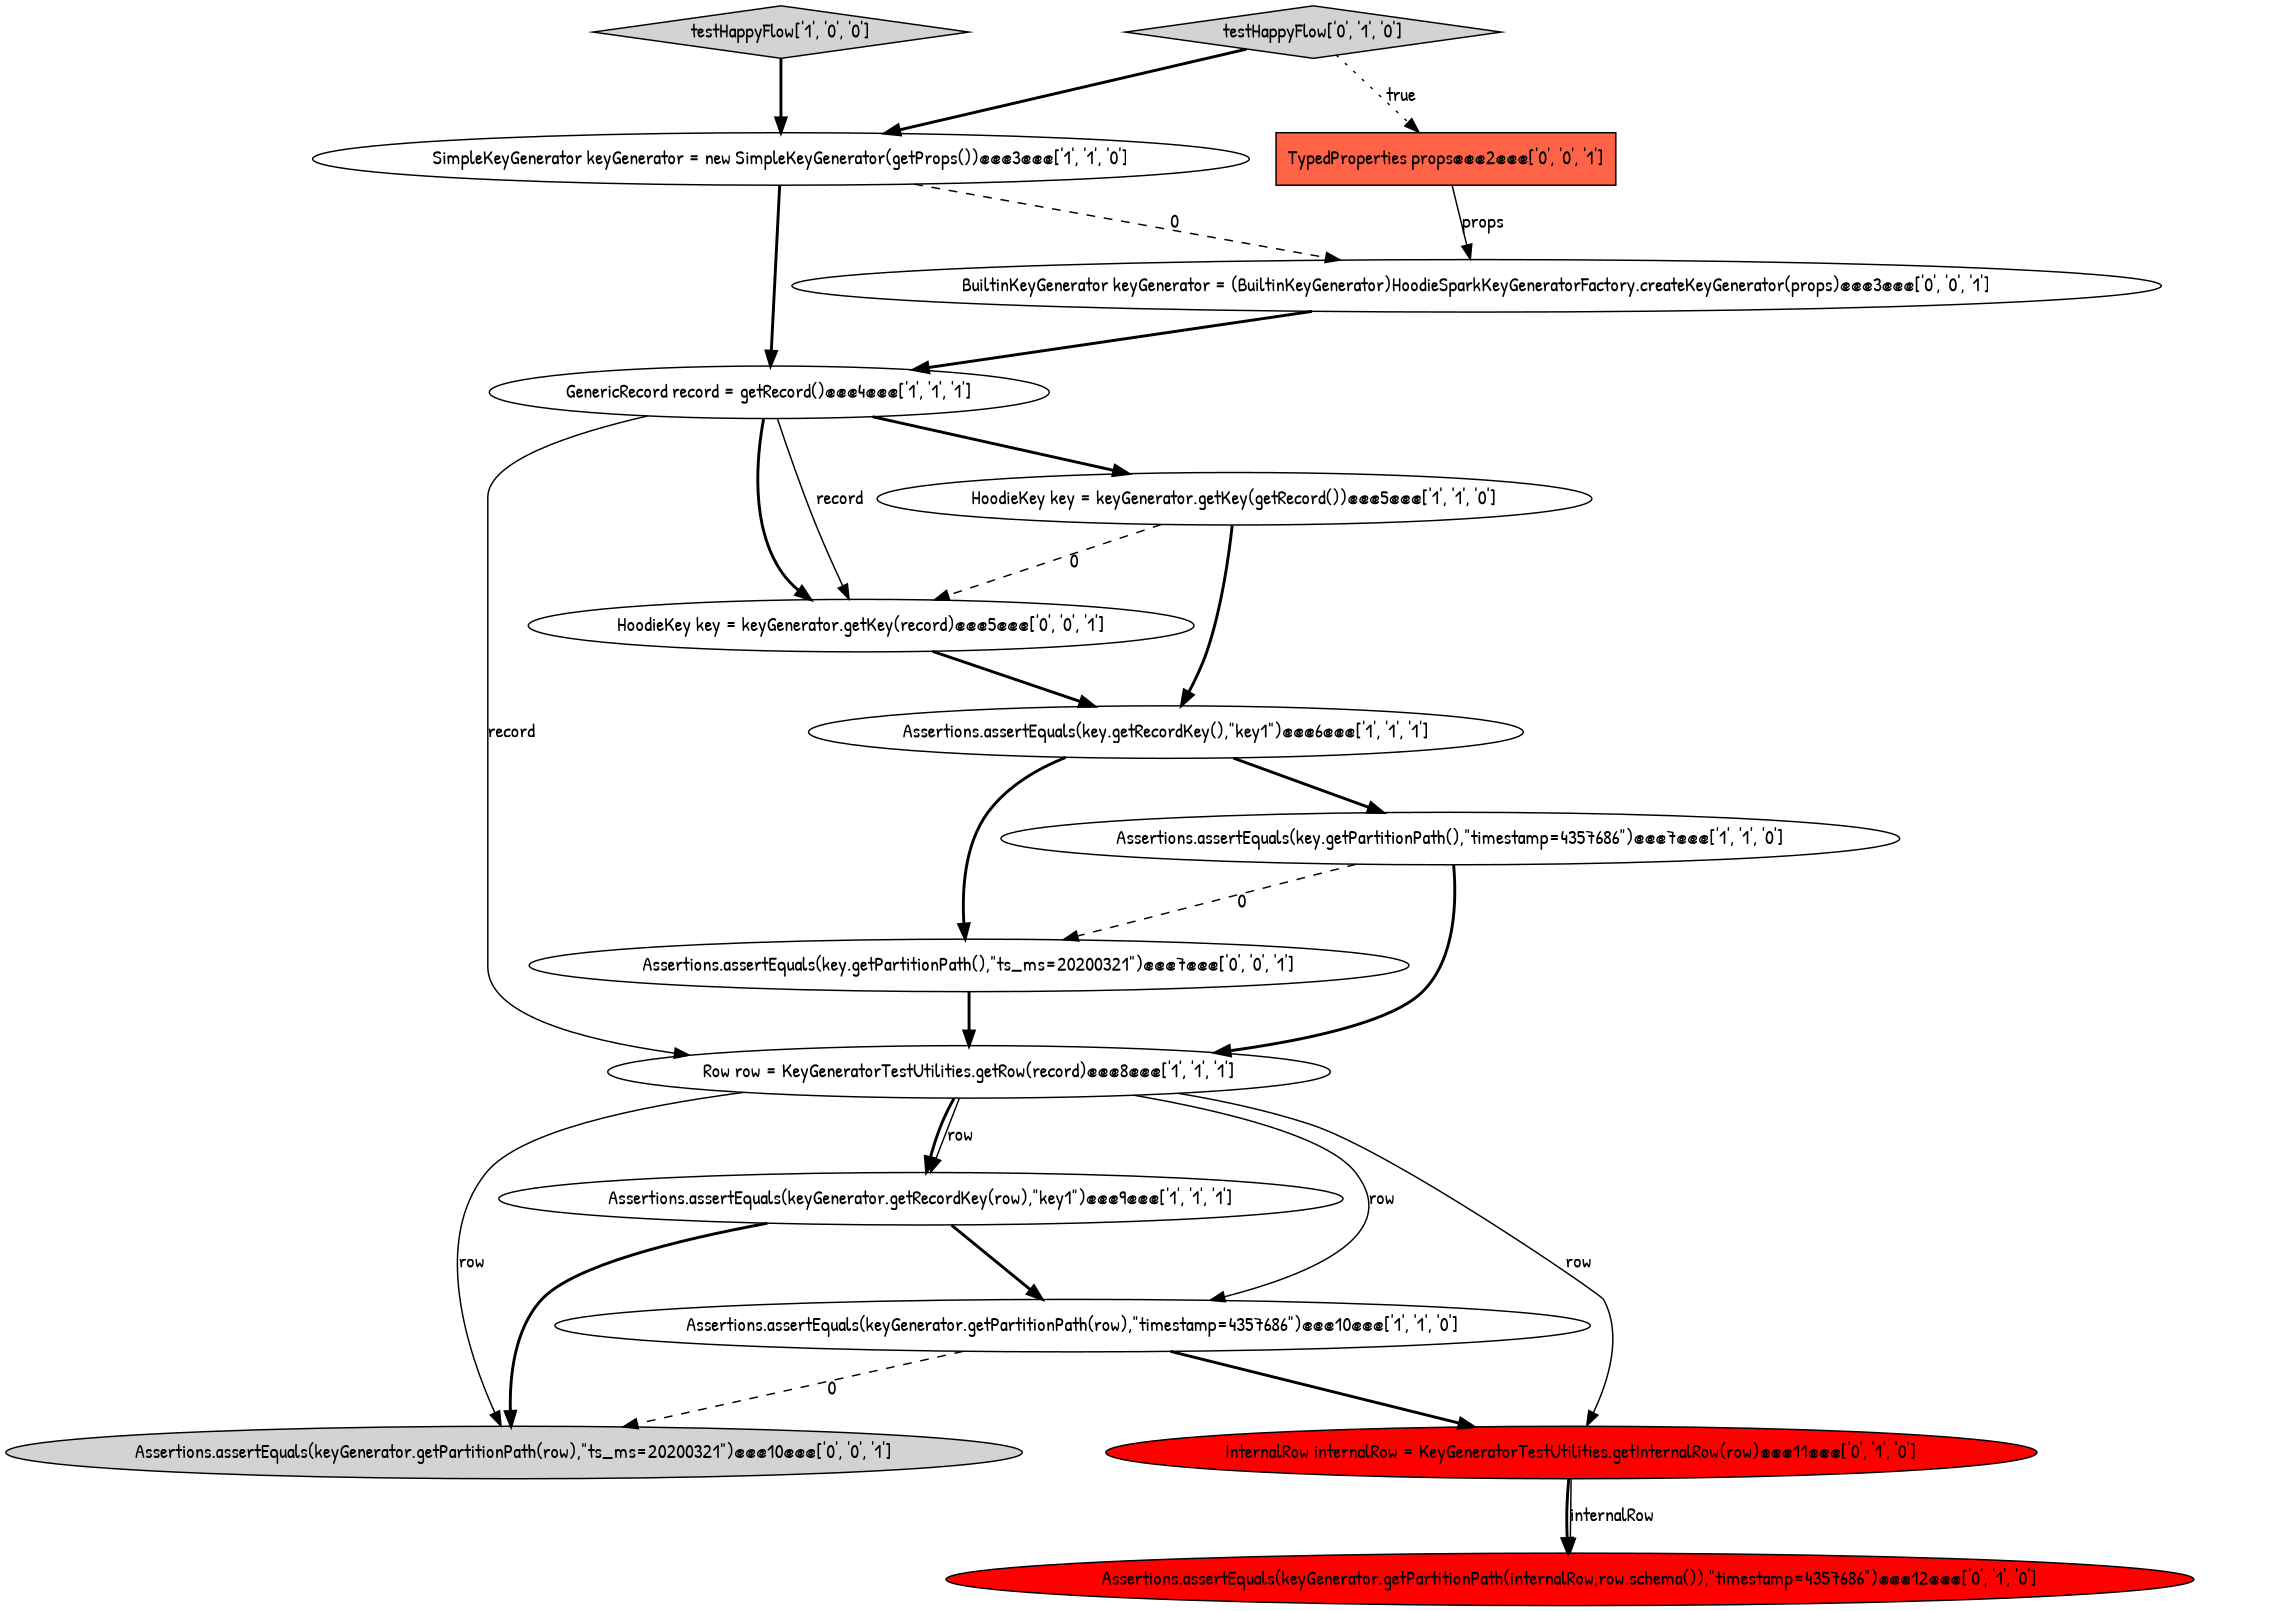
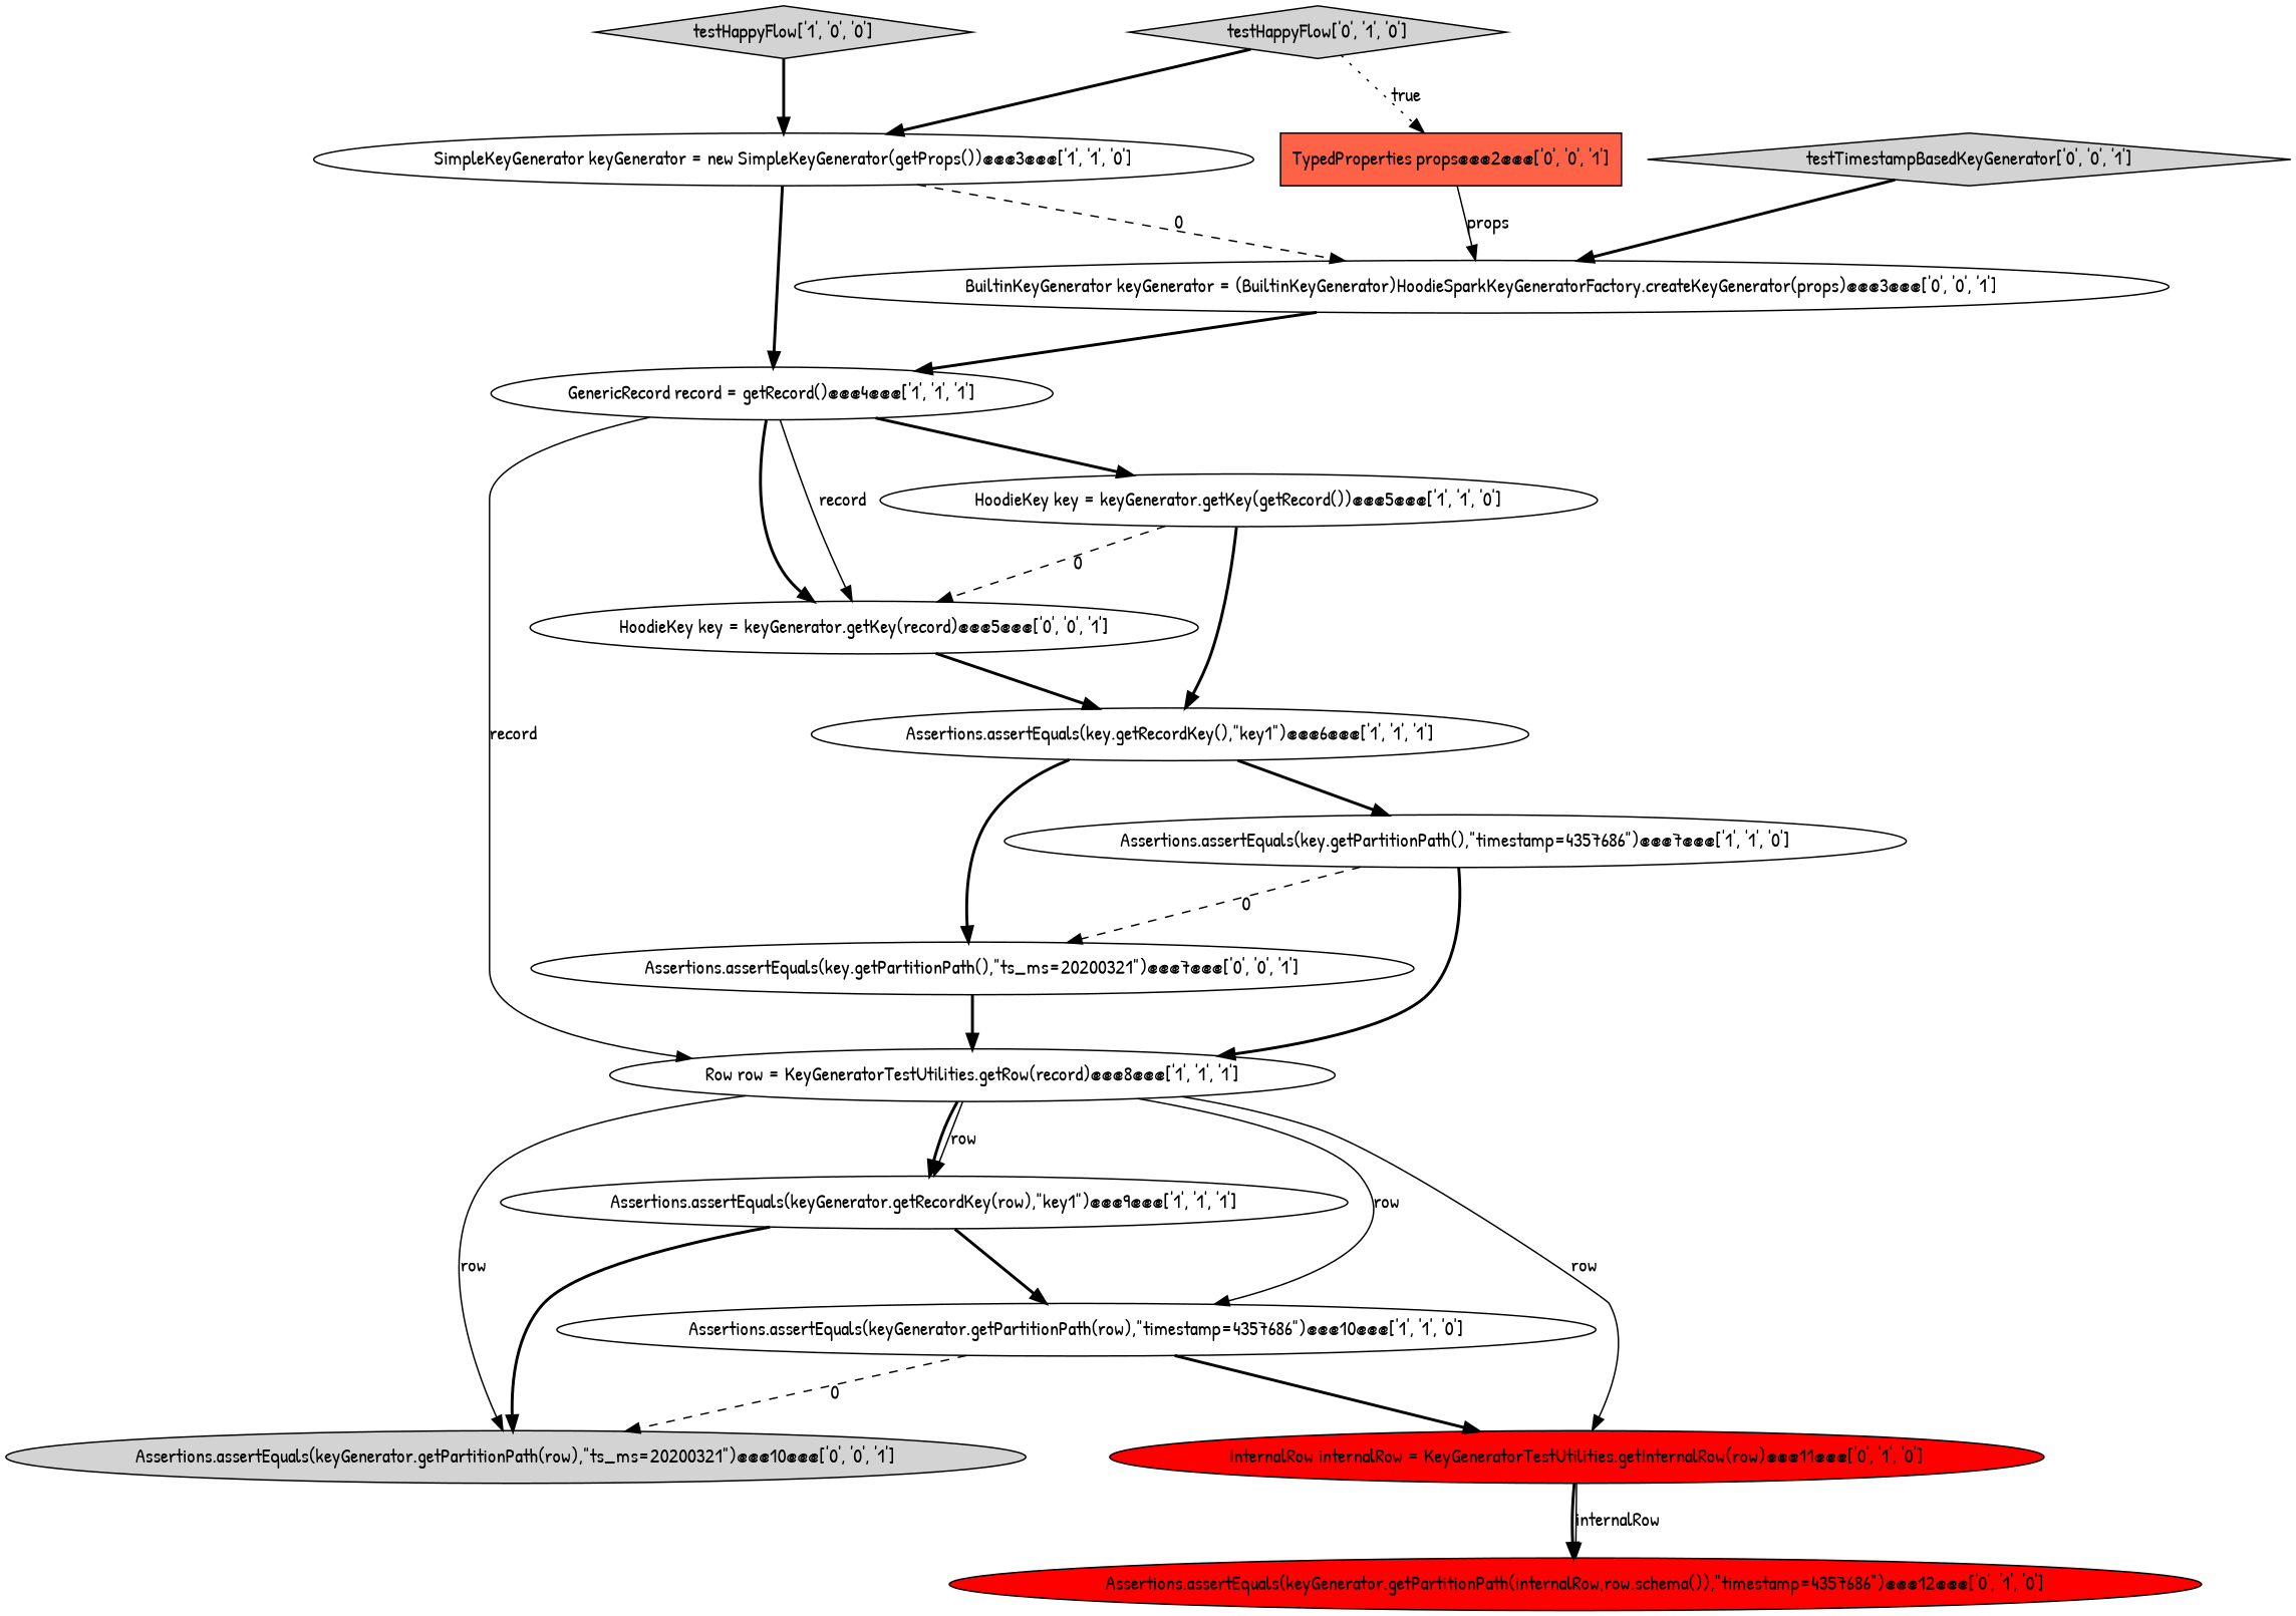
  digraph {
    fontname="Patrick Hand"
    node [fillcolor=white fontname="Patrick Hand" shape=ellipse style=filled]
    edge [fontname="Patrick Hand" style=bold]
    n1 [fillcolor=lightgray label="Assertions.assertEquals(keyGenerator.getPartitionPath(row),\"ts_ms=20200321\")@@@10@@@['0', '0', '1']"]
    n2 [fillcolor=lightgray label="testHappyFlow['1', '0', '0']" shape=diamond]
    n3 [label="SimpleKeyGenerator keyGenerator = new SimpleKeyGenerator(getProps())@@@3@@@['1', '1', '0']"]
    n4 [label="GenericRecord record = getRecord()@@@4@@@['1', '1', '1']"]
    n5 [label="BuiltinKeyGenerator keyGenerator = (BuiltinKeyGenerator)HoodieSparkKeyGeneratorFactory.createKeyGenerator(props)@@@3@@@['0', '0', '1']"]
    n6 [label="HoodieKey key = keyGenerator.getKey(record)@@@5@@@['0', '0', '1']"]
    n7 [label="Row row = KeyGeneratorTestUtilities.getRow(record)@@@8@@@['1', '1', '1']"]
    n8 [label="HoodieKey key = keyGenerator.getKey(getRecord())@@@5@@@['1', '1', '0']"]
    n9 [label="Assertions.assertEquals(keyGenerator.getRecordKey(row),\"key1\")@@@9@@@['1', '1', '1']"]
    n10 [label="Assertions.assertEquals(keyGenerator.getPartitionPath(row),\"timestamp=4357686\")@@@10@@@['1', '1', '0']"]
    n11 [fillcolor=red label="InternalRow internalRow = KeyGeneratorTestUtilities.getInternalRow(row)@@@11@@@['0', '1', '0']"]
    n12 [label="Assertions.assertEquals(key.getRecordKey(),\"key1\")@@@6@@@['1', '1', '1']"]
    n13 [fillcolor=lightgray label="testHappyFlow['0', '1', '0']" shape=diamond]
    n14 [fillcolor=tomato label="TypedProperties props@@@2@@@['0', '0', '1']" shape=box]
    n15 [label="Assertions.assertEquals(key.getPartitionPath(),\"ts_ms=20200321\")@@@7@@@['0', '0', '1']"]
    n16 [label="Assertions.assertEquals(key.getPartitionPath(),\"timestamp=4357686\")@@@7@@@['1', '1', '0']"]
+   n17 [fillcolor=lightgray label="testTimestampBasedKeyGenerator['0', '0', '1']" shape=diamond]
    n18 [fillcolor=red label="Assertions.assertEquals(keyGenerator.getPartitionPath(internalRow,row.schema()),\"timestamp=4357686\")@@@12@@@['0', '1', '0']"]
    n2 -> n3
    n3 -> n4
    n3 -> n5 [label=0 style=dashed]
    n4 -> n6
    n4 -> n6 [label=record style=solid]
    n4 -> n7 [label=record style=solid]
    n4 -> n8
    n5 -> n4
    n6 -> n12
    n7 -> n1 [label=row style=solid]
    n7 -> n9
    n7 -> n9 [label=row style=solid]
    n7 -> n10 [label=row style=solid]
    n7 -> n11 [label=row style=solid]
    n8 -> n6 [label=0 style=dashed]
    n8 -> n12
    n9 -> n1
    n9 -> n10
    n10 -> n1 [label=0 style=dashed]
    n10 -> n11
    n11 -> n18
    n11 -> n18 [label=internalRow style=solid]
    n12 -> n15
    n12 -> n16
    n13 -> n3
    n13 -> n14 [label=true style=dotted]
    n14 -> n5 [label=props style=solid]
    n15 -> n7
    n16 -> n7
    n16 -> n15 [label=0 style=dashed]
+   n17 -> n5
  }
